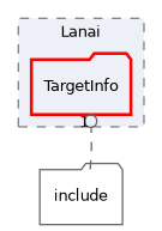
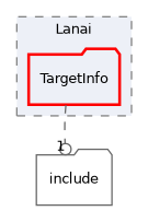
  digraph {
    compound=true
    node [fillcolor="#edf0f7" fontname=Helvetica fontsize=10 shape=folder]
    n1 [color=red label=TargetInfo style="filled,bold,"]
    n2 [color=gray40 label=include]
    subgraph cluster_1 {
      bgcolor="#edf0f7"
      fontname=Helvetica
      fontsize=10
      label=Lanai
      pencolor=grey50
      style="filled,dashed,"
      n1
    }
-   n2 -> n1 [fontname=Helvetica fontsize=10 headlabel=1 labeldistance=1.5 labelfontname=Helvetica labelfontsize=10 color=gray40 style=dashed arrowhead=odot]
+   n1 -> n2 [fontname=Helvetica fontsize=10 headlabel=1 labeldistance=1.5 labelfontname=Helvetica labelfontsize=10 color=gray40 style=dashed arrowhead=odot]
  }
